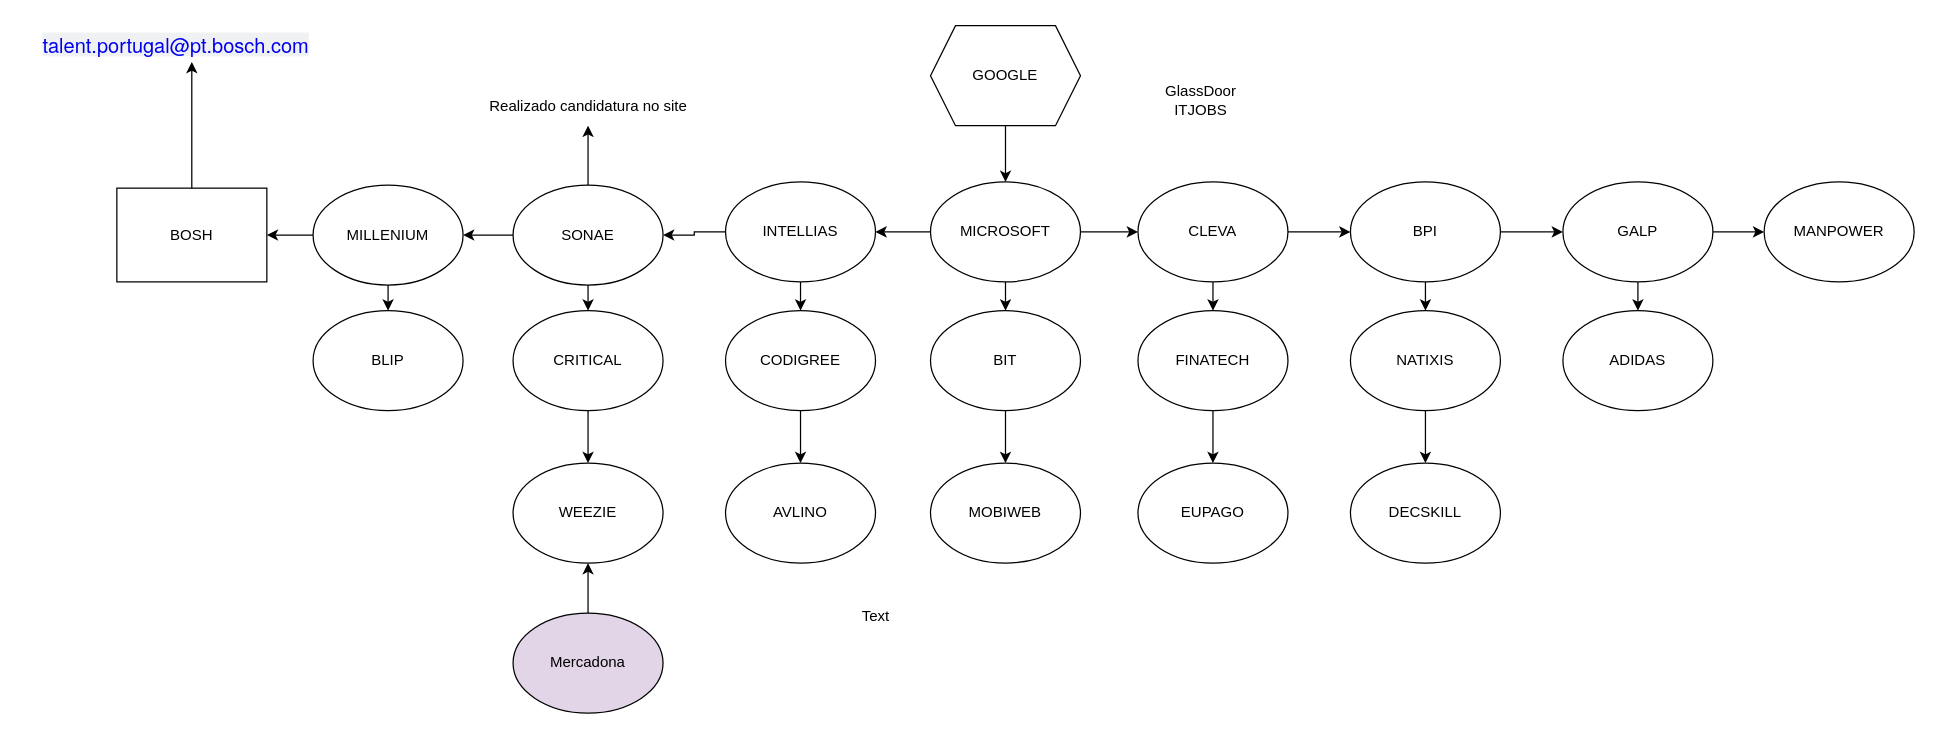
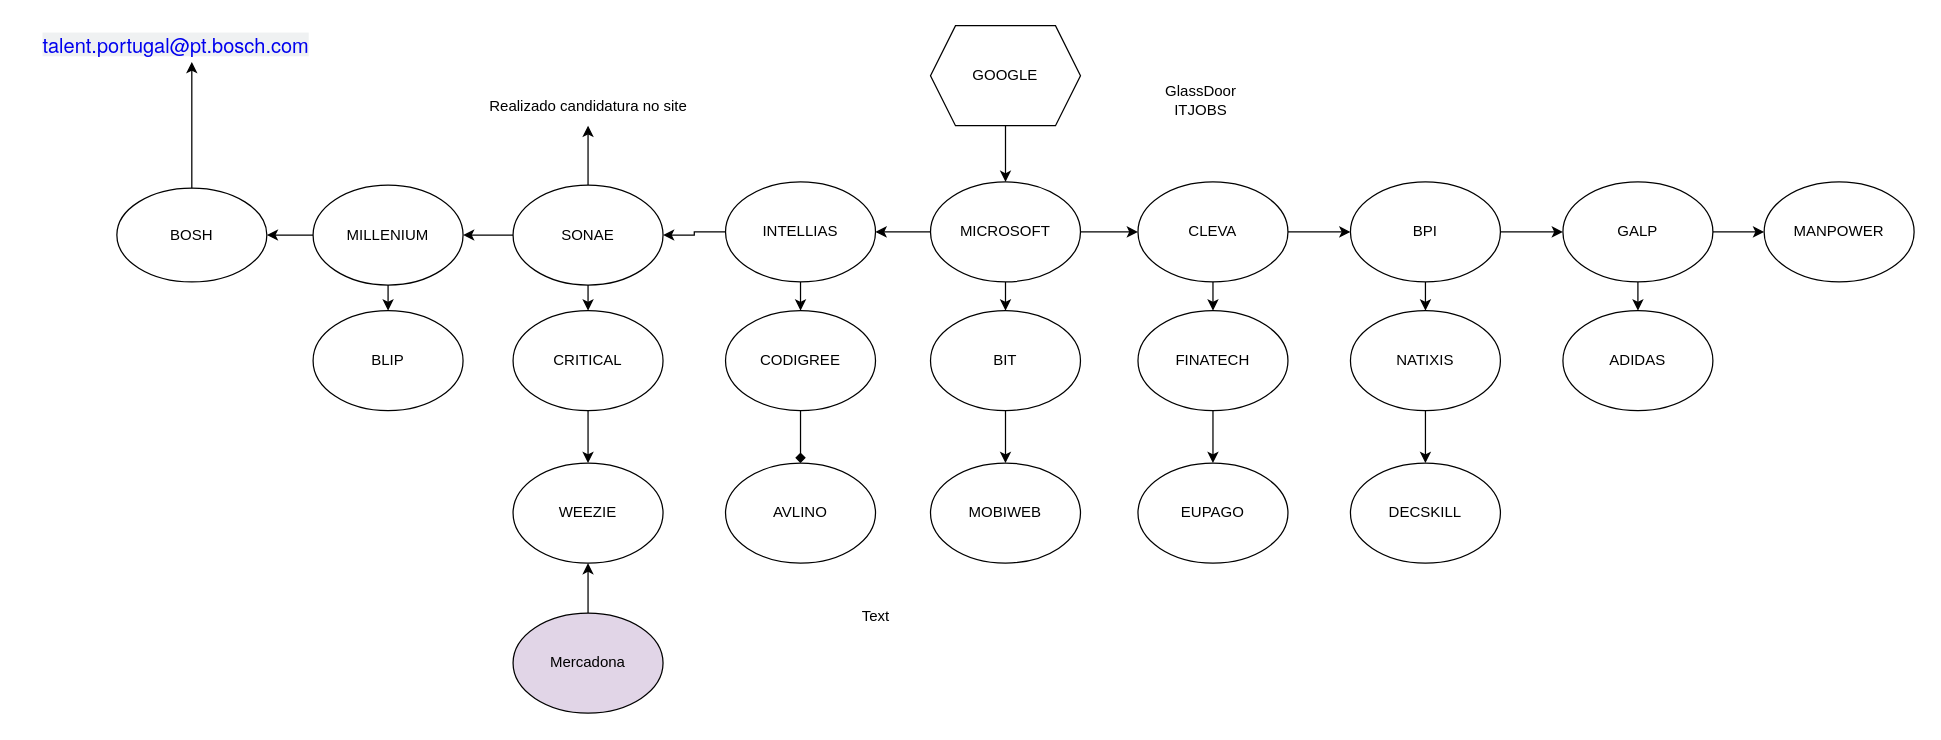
  <mxCell id="0" />
  <mxCell id="1" parent="0" />
  <mxCell id="2" style="edgeStyle=orthogonalEdgeStyle;rounded=0;orthogonalLoop=1;jettySize=auto;html=1;exitX=0.5;exitY=1;exitDx=0;exitDy=0;" parent="1" edge="1"><mxGeometry relative="1" as="geometry"><mxPoint x="804" y="145" as="targetPoint" /><mxPoint x="804" y="95" as="sourcePoint" /></mxGeometry></mxCell>
  <mxCell id="3" style="edgeStyle=orthogonalEdgeStyle;rounded=0;orthogonalLoop=1;jettySize=auto;html=1;" parent="1" source="6" target="10" edge="1"><mxGeometry relative="1" as="geometry"><mxPoint x="640" y="185" as="targetPoint" /></mxGeometry></mxCell>
  <mxCell id="4" style="edgeStyle=orthogonalEdgeStyle;rounded=0;orthogonalLoop=1;jettySize=auto;html=1;exitX=1;exitY=0.5;exitDx=0;exitDy=0;" parent="1" source="6" target="13" edge="1"><mxGeometry relative="1" as="geometry"><mxPoint x="920" y="185" as="targetPoint" /></mxGeometry></mxCell>
  <mxCell id="5" style="edgeStyle=orthogonalEdgeStyle;rounded=0;orthogonalLoop=1;jettySize=auto;html=1;exitX=0.5;exitY=1;exitDx=0;exitDy=0;entryX=0.5;entryY=0;entryDx=0;entryDy=0;" parent="1" source="6" target="35" edge="1"><mxGeometry relative="1" as="geometry" /></mxCell>
  <mxCell id="6" value="MICROSOFT" style="ellipse;whiteSpace=wrap;html=1;" parent="1" vertex="1"><mxGeometry x="744" y="145" width="120" height="80" as="geometry" /></mxCell>
  <mxCell id="7" value="&lt;br&gt;" style="text;html=1;align=center;verticalAlign=middle;resizable=0;points=[];autosize=1;strokeColor=none;fillColor=none;" parent="1" vertex="1"><mxGeometry x="810" y="248" width="20" height="30" as="geometry" /></mxCell>
  <mxCell id="8" style="edgeStyle=orthogonalEdgeStyle;rounded=0;orthogonalLoop=1;jettySize=auto;html=1;exitX=0;exitY=0.5;exitDx=0;exitDy=0;" parent="1" source="10" target="20" edge="1"><mxGeometry relative="1" as="geometry"><mxPoint x="530" y="185" as="targetPoint" /></mxGeometry></mxCell>
  <mxCell id="9" style="edgeStyle=orthogonalEdgeStyle;rounded=0;orthogonalLoop=1;jettySize=auto;html=1;exitX=0.5;exitY=1;exitDx=0;exitDy=0;entryX=0.5;entryY=0;entryDx=0;entryDy=0;" parent="1" source="10" target="33" edge="1"><mxGeometry relative="1" as="geometry" /></mxCell>
  <mxCell id="10" value="INTELLIAS" style="ellipse;whiteSpace=wrap;html=1;" parent="1" vertex="1"><mxGeometry x="580" y="145" width="120" height="80" as="geometry" /></mxCell>
  <mxCell id="11" style="edgeStyle=orthogonalEdgeStyle;rounded=0;orthogonalLoop=1;jettySize=auto;html=1;exitX=1;exitY=0.5;exitDx=0;exitDy=0;" parent="1" source="13" target="16" edge="1"><mxGeometry relative="1" as="geometry"><mxPoint x="1070" y="185" as="targetPoint" /></mxGeometry></mxCell>
  <mxCell id="12" style="edgeStyle=orthogonalEdgeStyle;rounded=0;orthogonalLoop=1;jettySize=auto;html=1;exitX=0.5;exitY=1;exitDx=0;exitDy=0;entryX=0.5;entryY=0;entryDx=0;entryDy=0;" parent="1" source="13" target="37" edge="1"><mxGeometry relative="1" as="geometry" /></mxCell>
  <mxCell id="13" value="CLEVA" style="ellipse;whiteSpace=wrap;html=1;" parent="1" vertex="1"><mxGeometry x="910" y="145" width="120" height="80" as="geometry" /></mxCell>
  <mxCell id="14" style="edgeStyle=orthogonalEdgeStyle;rounded=0;orthogonalLoop=1;jettySize=auto;html=1;exitX=1;exitY=0.5;exitDx=0;exitDy=0;entryX=0;entryY=0.5;entryDx=0;entryDy=0;" parent="1" source="16" target="26" edge="1"><mxGeometry relative="1" as="geometry"><mxPoint x="1230" y="185" as="targetPoint" /></mxGeometry></mxCell>
  <mxCell id="15" style="edgeStyle=orthogonalEdgeStyle;rounded=0;orthogonalLoop=1;jettySize=auto;html=1;exitX=0.5;exitY=1;exitDx=0;exitDy=0;entryX=0.5;entryY=0;entryDx=0;entryDy=0;" parent="1" source="16" target="39" edge="1"><mxGeometry relative="1" as="geometry" /></mxCell>
  <mxCell id="16" value="BPI" style="ellipse;whiteSpace=wrap;html=1;" parent="1" vertex="1"><mxGeometry x="1080" y="145" width="120" height="80" as="geometry" /></mxCell>
  <mxCell id="17" style="edgeStyle=orthogonalEdgeStyle;rounded=0;orthogonalLoop=1;jettySize=auto;html=1;exitX=0;exitY=0.5;exitDx=0;exitDy=0;" parent="1" source="20" target="23" edge="1"><mxGeometry relative="1" as="geometry"><mxPoint x="380" y="185" as="targetPoint" /></mxGeometry></mxCell>
  <mxCell id="18" style="edgeStyle=orthogonalEdgeStyle;rounded=0;orthogonalLoop=1;jettySize=auto;html=1;exitX=0.5;exitY=1;exitDx=0;exitDy=0;entryX=0.5;entryY=0;entryDx=0;entryDy=0;" parent="1" source="20" target="31" edge="1"><mxGeometry relative="1" as="geometry" /></mxCell>
  <mxCell id="19" style="edgeStyle=orthogonalEdgeStyle;rounded=0;orthogonalLoop=1;jettySize=auto;html=1;" edge="1" parent="1" source="20" target="49"><mxGeometry relative="1" as="geometry" /></mxCell>
  <mxCell id="20" value="SONAE" style="ellipse;whiteSpace=wrap;html=1;" parent="1" vertex="1"><mxGeometry x="410" y="147.5" width="120" height="80" as="geometry" /></mxCell>
  <mxCell id="21" style="edgeStyle=orthogonalEdgeStyle;rounded=0;orthogonalLoop=1;jettySize=auto;html=1;entryX=1;entryY=0.5;entryDx=0;entryDy=0;" parent="1" source="23" target="27" edge="1"><mxGeometry relative="1" as="geometry" /></mxCell>
  <mxCell id="22" style="edgeStyle=orthogonalEdgeStyle;rounded=0;orthogonalLoop=1;jettySize=auto;html=1;exitX=0.5;exitY=1;exitDx=0;exitDy=0;entryX=0.5;entryY=0;entryDx=0;entryDy=0;" parent="1" source="23" target="29" edge="1"><mxGeometry relative="1" as="geometry" /></mxCell>
  <mxCell id="23" value="MILLENIUM" style="ellipse;whiteSpace=wrap;html=1;" parent="1" vertex="1"><mxGeometry x="250" y="147.5" width="120" height="80" as="geometry" /></mxCell>
  <mxCell id="24" style="edgeStyle=orthogonalEdgeStyle;rounded=0;orthogonalLoop=1;jettySize=auto;html=1;exitX=1;exitY=0.5;exitDx=0;exitDy=0;" parent="1" source="26" target="28" edge="1"><mxGeometry relative="1" as="geometry" /></mxCell>
  <mxCell id="25" style="edgeStyle=orthogonalEdgeStyle;rounded=0;orthogonalLoop=1;jettySize=auto;html=1;exitX=0.5;exitY=1;exitDx=0;exitDy=0;" parent="1" source="26" target="40" edge="1"><mxGeometry relative="1" as="geometry" /></mxCell>
  <mxCell id="26" value="GALP" style="ellipse;whiteSpace=wrap;html=1;" parent="1" vertex="1"><mxGeometry x="1250" y="145" width="120" height="80" as="geometry" /></mxCell>
- <mxCell id="27" value="BOSH" style="whiteSpace=wrap;html=1;rounded=0;" parent="1" vertex="1"><mxGeometry x="93" y="150" width="120" height="75" as="geometry" /></mxCell>
+ <mxCell id="27" value="BOSH" style="ellipse;whiteSpace=wrap;html=1;" parent="1" vertex="1"><mxGeometry x="93" y="150" width="120" height="75" as="geometry" /></mxCell>
  <mxCell id="28" value="MANPOWER" style="ellipse;whiteSpace=wrap;html=1;" parent="1" vertex="1"><mxGeometry x="1411" y="145" width="120" height="80" as="geometry" /></mxCell>
  <mxCell id="29" value="BLIP" style="ellipse;whiteSpace=wrap;html=1;" parent="1" vertex="1"><mxGeometry x="250" y="248" width="120" height="80" as="geometry" /></mxCell>
  <mxCell id="30" style="edgeStyle=orthogonalEdgeStyle;rounded=0;orthogonalLoop=1;jettySize=auto;html=1;exitX=0.5;exitY=1;exitDx=0;exitDy=0;entryX=0.5;entryY=0;entryDx=0;entryDy=0;" parent="1" source="31" target="41" edge="1"><mxGeometry relative="1" as="geometry" /></mxCell>
  <mxCell id="31" value="CRITICAL" style="ellipse;whiteSpace=wrap;html=1;" parent="1" vertex="1"><mxGeometry x="410" y="248" width="120" height="80" as="geometry" /></mxCell>
- <mxCell id="32" style="edgeStyle=orthogonalEdgeStyle;rounded=0;orthogonalLoop=1;jettySize=auto;html=1;exitX=0.5;exitY=1;exitDx=0;exitDy=0;entryX=0.5;entryY=0;entryDx=0;entryDy=0;" parent="1" source="33" target="42" edge="1"><mxGeometry relative="1" as="geometry" /></mxCell>
+ <mxCell id="32" style="edgeStyle=orthogonalEdgeStyle;rounded=0;orthogonalLoop=1;jettySize=auto;html=1;exitX=0.5;exitY=1;exitDx=0;exitDy=0;entryX=0.5;entryY=0;entryDx=0;entryDy=0;endArrow=diamond;" parent="1" source="33" target="42" edge="1"><mxGeometry relative="1" as="geometry" /></mxCell>
  <mxCell id="33" value="CODIGREE" style="ellipse;whiteSpace=wrap;html=1;" parent="1" vertex="1"><mxGeometry x="580" y="248" width="120" height="80" as="geometry" /></mxCell>
  <mxCell id="34" style="edgeStyle=orthogonalEdgeStyle;rounded=0;orthogonalLoop=1;jettySize=auto;html=1;exitX=0.5;exitY=1;exitDx=0;exitDy=0;entryX=0.5;entryY=0;entryDx=0;entryDy=0;" parent="1" source="35" target="43" edge="1"><mxGeometry relative="1" as="geometry" /></mxCell>
  <mxCell id="35" value="BIT" style="ellipse;whiteSpace=wrap;html=1;" parent="1" vertex="1"><mxGeometry x="744" y="248" width="120" height="80" as="geometry" /></mxCell>
  <mxCell id="36" style="edgeStyle=orthogonalEdgeStyle;rounded=0;orthogonalLoop=1;jettySize=auto;html=1;exitX=0.5;exitY=1;exitDx=0;exitDy=0;" parent="1" source="37" target="44" edge="1"><mxGeometry relative="1" as="geometry" /></mxCell>
  <mxCell id="37" value="FINATECH" style="ellipse;whiteSpace=wrap;html=1;" parent="1" vertex="1"><mxGeometry x="910" y="248" width="120" height="80" as="geometry" /></mxCell>
  <mxCell id="38" style="edgeStyle=orthogonalEdgeStyle;rounded=0;orthogonalLoop=1;jettySize=auto;html=1;exitX=0.5;exitY=1;exitDx=0;exitDy=0;entryX=0.5;entryY=0;entryDx=0;entryDy=0;" parent="1" source="39" target="45" edge="1"><mxGeometry relative="1" as="geometry" /></mxCell>
  <mxCell id="39" value="NATIXIS" style="ellipse;whiteSpace=wrap;html=1;" parent="1" vertex="1"><mxGeometry x="1080" y="248" width="120" height="80" as="geometry" /></mxCell>
  <mxCell id="40" value="ADIDAS" style="ellipse;whiteSpace=wrap;html=1;" parent="1" vertex="1"><mxGeometry x="1250" y="248" width="120" height="80" as="geometry" /></mxCell>
  <mxCell id="41" value="WEEZIE" style="ellipse;whiteSpace=wrap;html=1;" parent="1" vertex="1"><mxGeometry x="410" y="370" width="120" height="80" as="geometry" /></mxCell>
  <mxCell id="42" value="AVLINO" style="ellipse;whiteSpace=wrap;html=1;" parent="1" vertex="1"><mxGeometry x="580" y="370" width="120" height="80" as="geometry" /></mxCell>
  <mxCell id="43" value="MOBIWEB" style="ellipse;whiteSpace=wrap;html=1;" parent="1" vertex="1"><mxGeometry x="744" y="370" width="120" height="80" as="geometry" /></mxCell>
  <mxCell id="44" value="EUPAGO" style="ellipse;whiteSpace=wrap;html=1;" parent="1" vertex="1"><mxGeometry x="910" y="370" width="120" height="80" as="geometry" /></mxCell>
  <mxCell id="45" value="DECSKILL" style="ellipse;whiteSpace=wrap;html=1;" parent="1" vertex="1"><mxGeometry x="1080" y="370" width="120" height="80" as="geometry" /></mxCell>
  <mxCell id="46" value="GOOGLE" style="shape=hexagon;perimeter=hexagonPerimeter2;whiteSpace=wrap;html=1;fixedSize=1;" parent="1" vertex="1"><mxGeometry x="744" y="20" width="120" height="80" as="geometry" /></mxCell>
  <mxCell id="47" value="&lt;a style=&quot;box-sizing: border-box; background-color: rgb(239, 241, 242); display: inline-block; text-decoration-line: none; font-family: boschsans, &amp;quot;Helvetica Neue&amp;quot;, Helvetica, Arial, sans-serif; font-size: 16px; text-align: start;&quot; href=&quot;https://www.bosch.pt/#&quot; data-tld=&quot;com&quot; data-domain=&quot;pt.bosch&quot; data-name=&quot;talent.portugal&quot;&gt;talent.portugal@pt.bosch.com&lt;/a&gt;" style="text;html=1;align=center;verticalAlign=middle;resizable=0;points=[];autosize=1;strokeColor=none;fillColor=none;" vertex="1" parent="1"><mxGeometry x="20" y="20" width="240" height="30" as="geometry" /></mxCell>
  <mxCell id="48" style="edgeStyle=orthogonalEdgeStyle;rounded=0;orthogonalLoop=1;jettySize=auto;html=1;entryX=0.554;entryY=0.967;entryDx=0;entryDy=0;entryPerimeter=0;" edge="1" parent="1" source="27" target="47"><mxGeometry relative="1" as="geometry" /></mxCell>
  <mxCell id="49" value="Realizado candidatura no site&lt;br&gt;" style="text;html=1;align=center;verticalAlign=middle;resizable=0;points=[];autosize=1;strokeColor=none;fillColor=none;" vertex="1" parent="1"><mxGeometry x="380" y="70" width="180" height="30" as="geometry" /></mxCell>
  <mxCell id="50" style="edgeStyle=orthogonalEdgeStyle;rounded=0;orthogonalLoop=1;jettySize=auto;html=1;entryX=0.5;entryY=1;entryDx=0;entryDy=0;" edge="1" parent="1" source="51" target="41"><mxGeometry relative="1" as="geometry" /></mxCell>
  <mxCell id="51" value="Mercadona" style="ellipse;whiteSpace=wrap;html=1;fillColor=#e1d5e7;" vertex="1" parent="1"><mxGeometry x="410" y="490" width="120" height="80" as="geometry" /></mxCell>
  <mxCell id="52" value="GlassDoor&lt;br&gt;ITJOBS" style="text;html=1;align=center;verticalAlign=middle;resizable=0;points=[];autosize=1;strokeColor=none;fillColor=none;" vertex="1" parent="1"><mxGeometry x="920" y="60" width="80" height="40" as="geometry" /></mxCell>
  <mxCell id="53" value="Text" style="text;html=1;align=center;verticalAlign=middle;resizable=0;points=[];autosize=1;strokeColor=none;fillColor=none;" vertex="1" parent="1"><mxGeometry x="675" y="478" width="50" height="30" as="geometry" /></mxCell>
